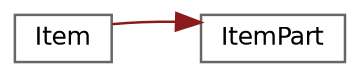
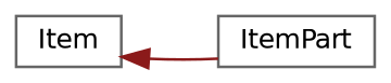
  digraph {
    rankdir=LR
    node [color=grey40 fillcolor=white fontname=Helvetica fontsize=10 shape=box style=filled]
    n1 [height=0.2 label=Item width=0.4]
    n2 [height=0.2 label=ItemPart width=0.4]
-   n2 -> n1 [color=firebrick4 dir=back fontname=Helvetica fontsize=10 labelfontname=Helvetica labelfontsize=10 style=solid]
+   n1 -> n2 [color=firebrick4 dir=back fontname=Helvetica fontsize=10 labelfontname=Helvetica labelfontsize=10 style=solid]
  }
